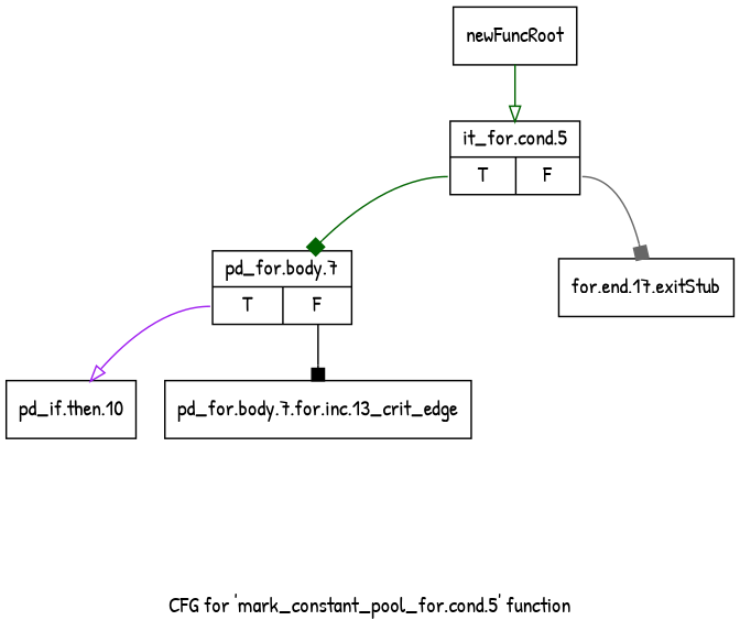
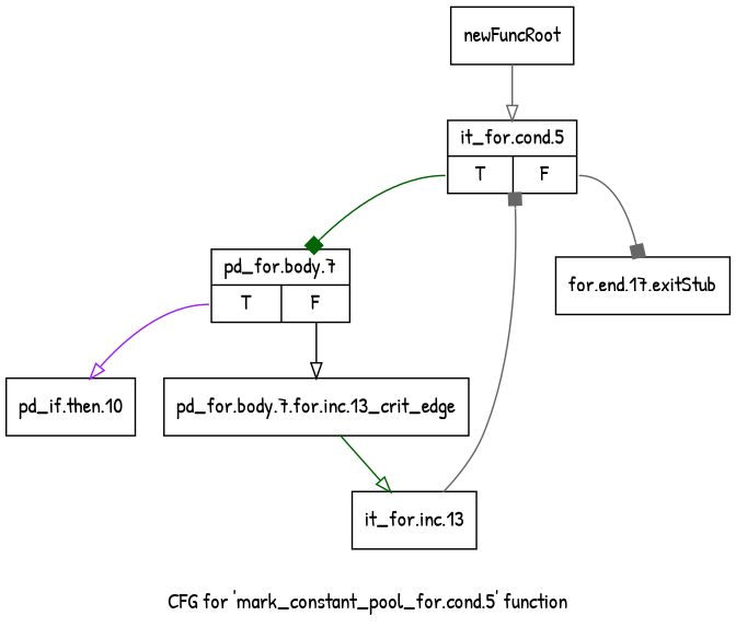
  digraph {
    fontname="Patrick Hand"
    label="CFG for 'mark_constant_pool_for.cond.5' function"
    node [fontname="Patrick Hand" shape=record]
    edge [arrowhead=box color=gray40 fontname="Patrick Hand"]
    n1 [label="{newFuncRoot}"]
    n2 [label="{it_for.cond.5|{<s0>T|<s1>F}}"]
    n3 [label="{for.end.17.exitStub}"]
    n4 [label="{pd_for.body.7|{<s0>T|<s1>F}}"]
    n5 [label="{pd_if.then.10}"]
    n6 [label="{pd_for.body.7.for.inc.13_crit_edge}"]
-   n1 -> n2 [arrowhead=onormal color=darkgreen]
+   n7 [label="{it_for.inc.13}"]
+   n1 -> n2 [arrowhead=onormal]
    n2 -> n3 [tailport=s1]
    n2 -> n4 [color=darkgreen tailport=s0]
    n4 -> n5 [arrowhead=onormal color=purple tailport=s0]
-   n4 -> n6 [color=black tailport=s1]
+   n4 -> n6 [arrowhead=onormal color=black tailport=s1]
+   n6 -> n7 [arrowhead=onormal color=darkgreen]
+   n7 -> n2
  }
